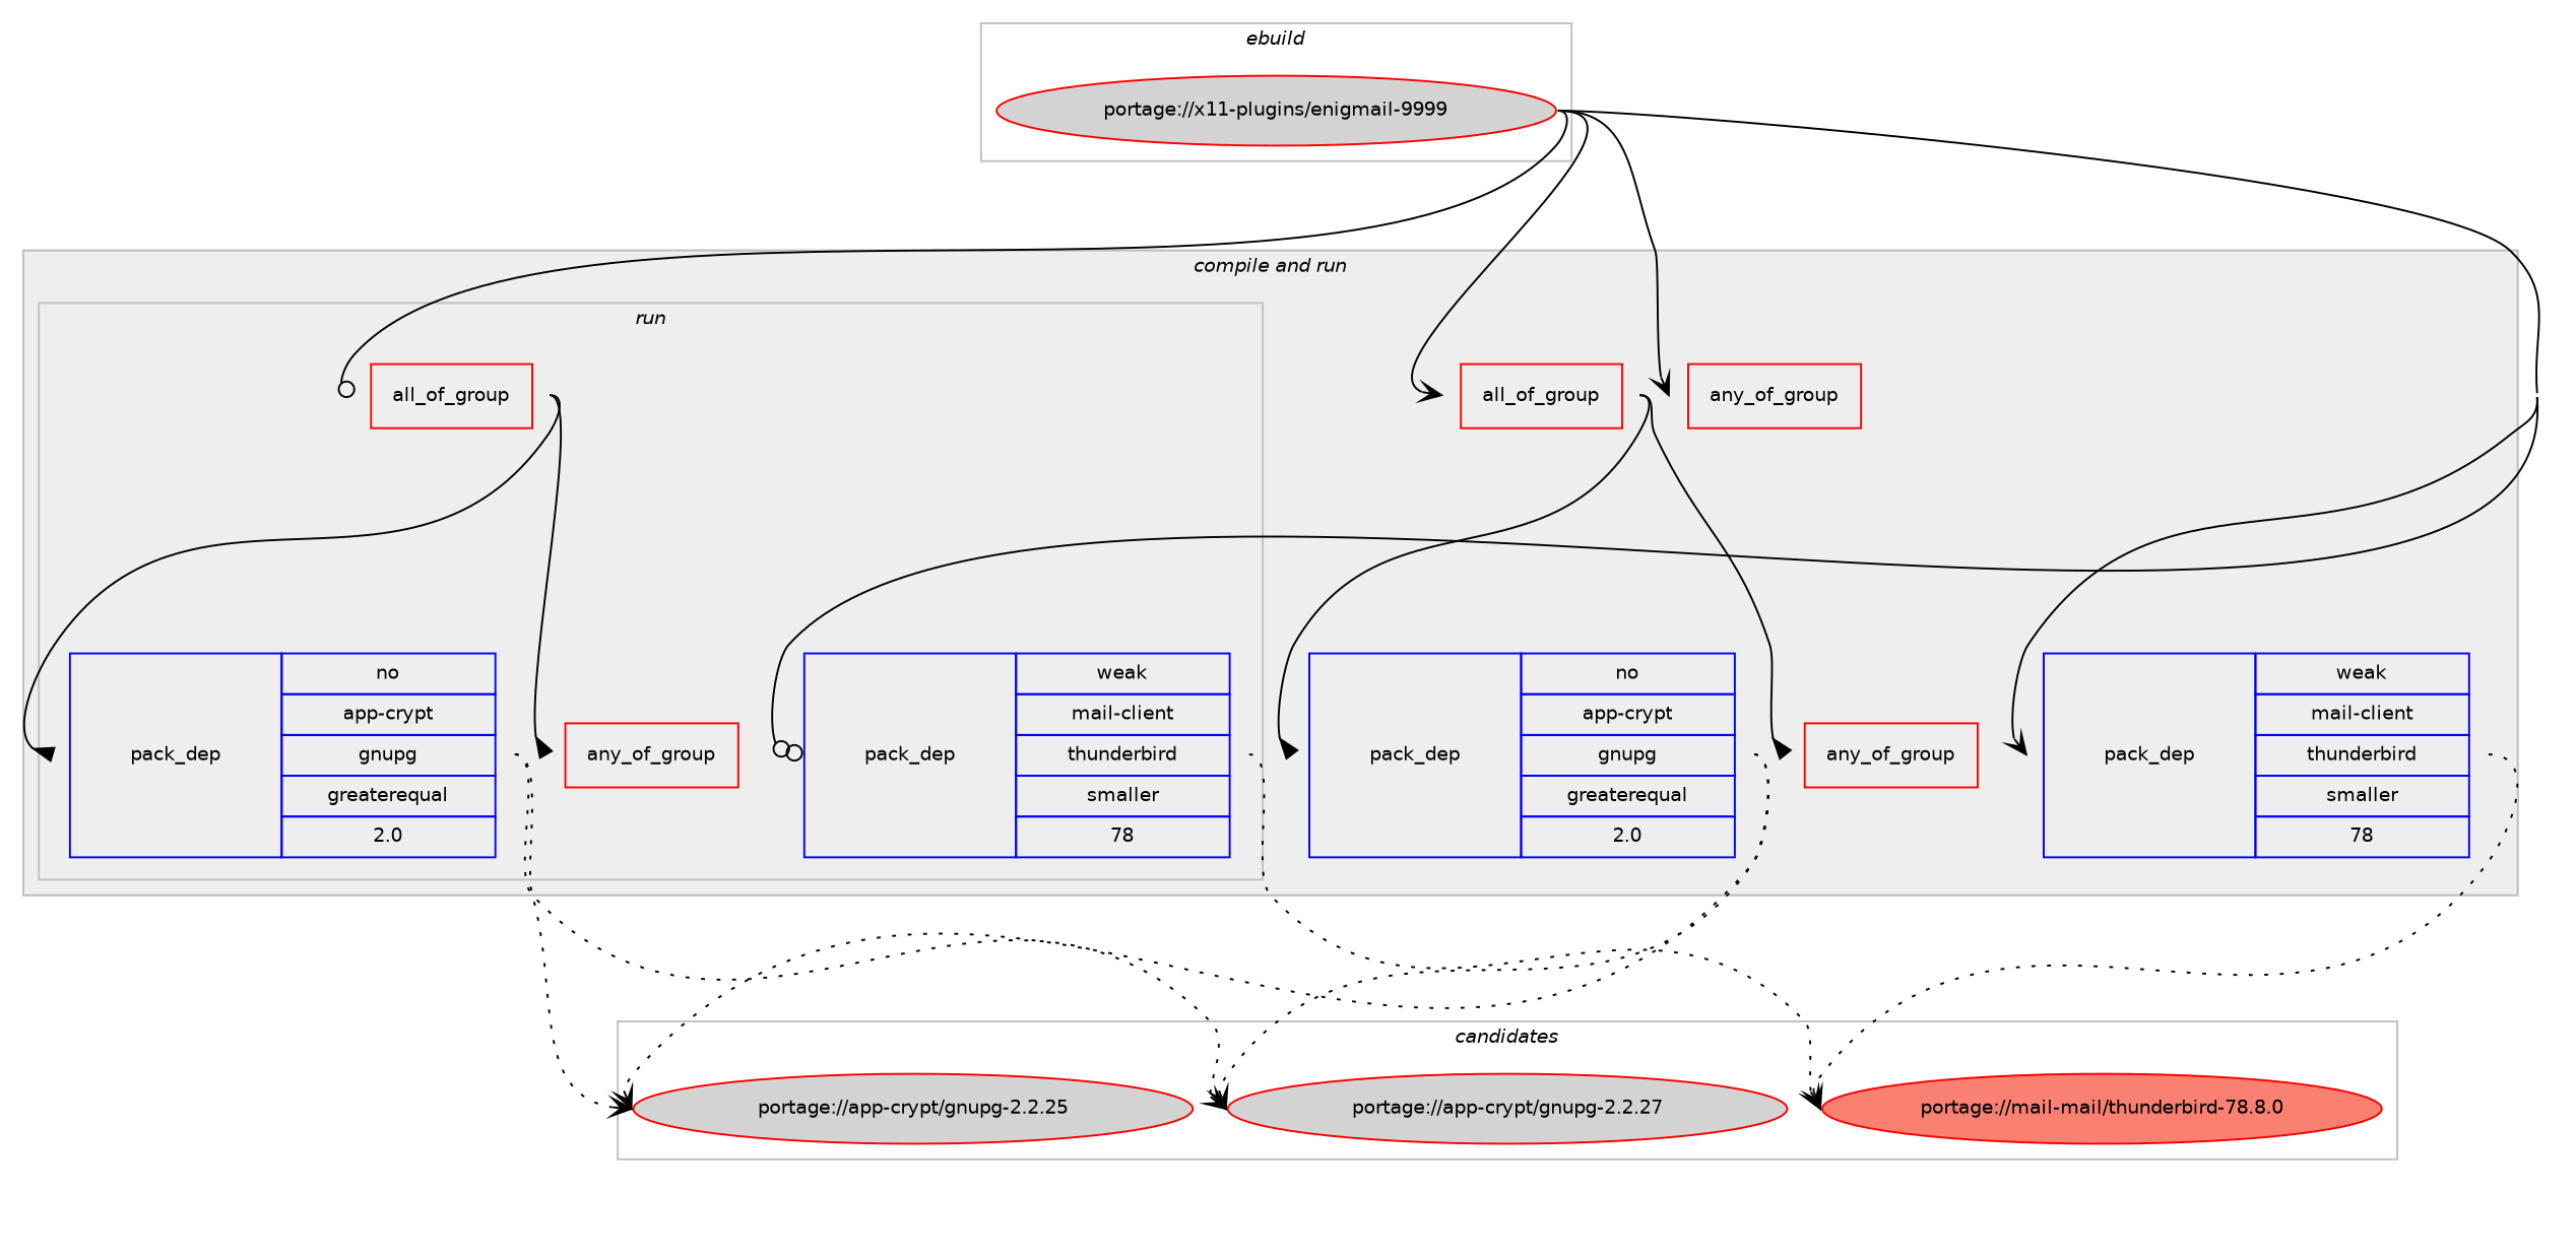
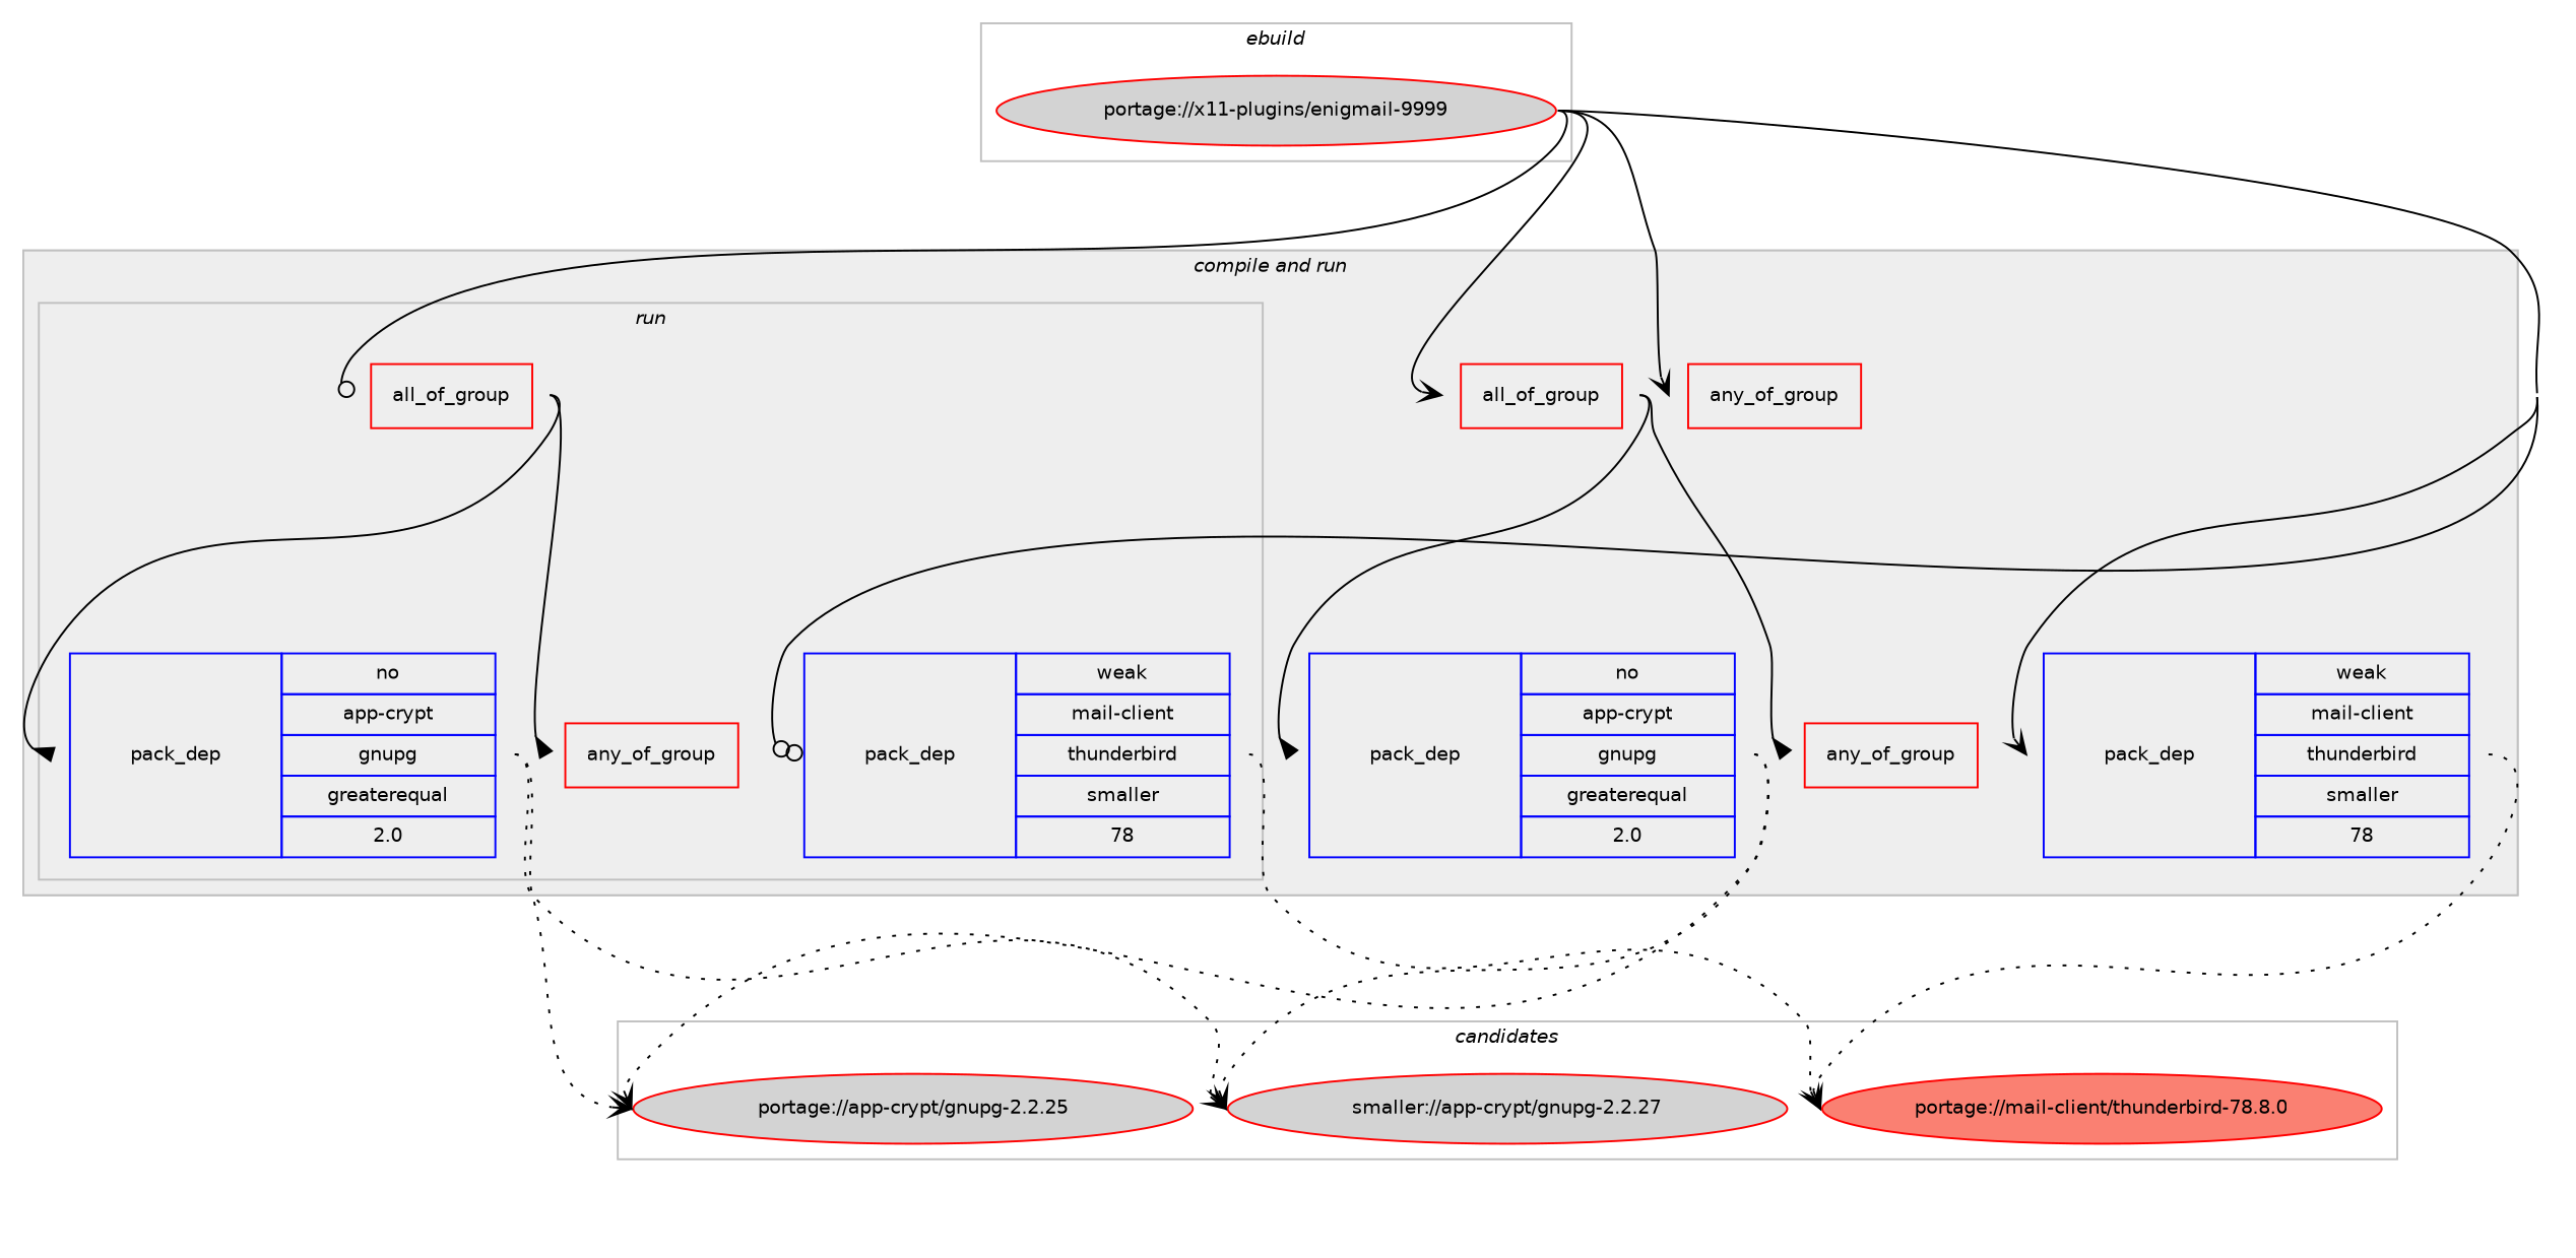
  digraph {
    compound=true
    concentrate=true
    fontname=Helvetica
    fontsize=10
    newrank=true
    rankdir=TB
    ranksep=1.5
    node [color=red fontname=Helvetica fontsize=10 shape=none]
    edge [arrowhead=vee headport=w style=solid tailport=e weight=20]
    n1 [fillcolor=lightgrey label="portage://x11-plugins/enigmail-9999" style=filled width=4 shape=""]
    n2 [color=blue label=<<TABLE BORDER="0" CELLBORDER="1" CELLSPACING="0" CELLPADDING="4" WIDTH="220"><TR><TD ROWSPAN="6" CELLPADDING="30">pack_dep</TD></TR><TR><TD WIDTH="110">no</TD></TR><TR><TD>app-crypt</TD></TR><TR><TD>gnupg</TD></TR><TR><TD>greaterequal</TD></TR><TR><TD>2.0</TD></TR></TABLE>>]
    n3 [label=<<TABLE BORDER="0" CELLBORDER="1" CELLSPACING="0" CELLPADDING="4"><TR><TD CELLPADDING="10">any_of_group</TD></TR></TABLE>>]
    n4 [label=<<TABLE BORDER="0" CELLBORDER="1" CELLSPACING="0" CELLPADDING="4"><TR><TD CELLPADDING="10">all_of_group</TD></TR></TABLE>>]
    n5 [label=<<TABLE BORDER="0" CELLBORDER="1" CELLSPACING="0" CELLPADDING="4"><TR><TD CELLPADDING="10">any_of_group</TD></TR></TABLE>>]
    n6 [color=blue label=<<TABLE BORDER="0" CELLBORDER="1" CELLSPACING="0" CELLPADDING="4" WIDTH="220"><TR><TD ROWSPAN="6" CELLPADDING="30">pack_dep</TD></TR><TR><TD WIDTH="110">weak</TD></TR><TR><TD>mail-client</TD></TR><TR><TD>thunderbird</TD></TR><TR><TD>smaller</TD></TR><TR><TD>78</TD></TR></TABLE>>]
    n7 [color=blue label=<<TABLE BORDER="0" CELLBORDER="1" CELLSPACING="0" CELLPADDING="4" WIDTH="220"><TR><TD ROWSPAN="6" CELLPADDING="30">pack_dep</TD></TR><TR><TD WIDTH="110">no</TD></TR><TR><TD>app-crypt</TD></TR><TR><TD>gnupg</TD></TR><TR><TD>greaterequal</TD></TR><TR><TD>2.0</TD></TR></TABLE>>]
    n8 [label=<<TABLE BORDER="0" CELLBORDER="1" CELLSPACING="0" CELLPADDING="4"><TR><TD CELLPADDING="10">any_of_group</TD></TR></TABLE>>]
    n9 [label=<<TABLE BORDER="0" CELLBORDER="1" CELLSPACING="0" CELLPADDING="4"><TR><TD CELLPADDING="10">all_of_group</TD></TR></TABLE>>]
    n10 [color=blue label=<<TABLE BORDER="0" CELLBORDER="1" CELLSPACING="0" CELLPADDING="4" WIDTH="220"><TR><TD ROWSPAN="6" CELLPADDING="30">pack_dep</TD></TR><TR><TD WIDTH="110">weak</TD></TR><TR><TD>mail-client</TD></TR><TR><TD>thunderbird</TD></TR><TR><TD>smaller</TD></TR><TR><TD>78</TD></TR></TABLE>>]
    n11 [fillcolor=lightgrey label="portage://app-crypt/gnupg-2.2.25" style=filled width=4 shape=""]
-   n12 [fillcolor=lightgrey label="portage://app-crypt/gnupg-2.2.27" style=filled width=4 shape=""]
-   n13 [fillcolor=salmon label="portage://mail-mail/thunderbird-78.8.0" style=filled width=4 shape=""]
+   n12 [fillcolor=lightgrey label="smaller://app-crypt/gnupg-2.2.27" style=filled width=4 shape=""]
+   n13 [fillcolor=salmon label="portage://mail-client/thunderbird-78.8.0" style=filled width=4 shape=""]
    subgraph cluster_1 {
      color=gray
      label=<<i>ebuild</i>>
      rank=same
      n1
    }
    subgraph cluster_2 {
      color=gray
      label=<<i>dependencies</i>>
      subgraph cluster_3 {
        color=gray
        fillcolor="#eeeeee"
        label=<<i>compile</i>>
        style=filled
        subgraph sub_4 {
          color=gray
          fillcolor="#eeeeee"
          label=<<i>compile</i>>
          style=filled
          n4
          subgraph sub_5 {
            color=gray
            fillcolor="#eeeeee"
            label=<<i>compile</i>>
            style=filled
            n2
          }
          subgraph sub_6 {
            color=gray
            fillcolor="#eeeeee"
            label=<<i>compile</i>>
            style=filled
            n3
          }
        }
        subgraph sub_7 {
          color=gray
          fillcolor="#eeeeee"
          label=<<i>compile</i>>
          style=filled
          n5
        }
        subgraph sub_8 {
          color=gray
          fillcolor="#eeeeee"
          label=<<i>compile</i>>
          style=filled
          n6
        }
      }
      subgraph cluster_9 {
        color=gray
        fillcolor="#eeeeee"
        label=<<i>compile and run</i>>
        style=filled
      }
      subgraph cluster_10 {
        color=gray
        fillcolor="#eeeeee"
        label=<<i>run</i>>
        style=filled
        subgraph sub_11 {
          color=gray
          fillcolor="#eeeeee"
          label=<<i>run</i>>
          style=filled
          n9
          subgraph sub_12 {
            color=gray
            fillcolor="#eeeeee"
            label=<<i>run</i>>
            style=filled
            n7
          }
          subgraph sub_13 {
            color=gray
            fillcolor="#eeeeee"
            label=<<i>run</i>>
            style=filled
            n8
          }
        }
        subgraph sub_14 {
          color=gray
          fillcolor="#eeeeee"
          label=<<i>run</i>>
          style=filled
          n10
        }
      }
    }
    subgraph cluster_15 {
      color=gray
      label=<<i>candidates</i>>
      rank=same
      subgraph sub_16 {
        color=black
        label=<<i>candidates</i>>
        nodesep=1
        rank=same
        n11
        n12
      }
      subgraph sub_17 {
        color=black
        label=<<i>candidates</i>>
        nodesep=1
        rank=same
        n13
      }
      subgraph sub_18 {
        color=black
        label=<<i>candidates</i>>
        nodesep=1
        rank=same
        n11
        n12
      }
      subgraph sub_19 {
        color=black
        label=<<i>candidates</i>>
        nodesep=1
        rank=same
        n13
      }
    }
    n1 -> n4
    n1 -> n5
    n1 -> n6
    n1 -> n9 [arrowhead=odot]
    n1 -> n10 [arrowhead=odot]
    n2 -> n11 [style=dotted weight=100]
    n2 -> n12 [style=dotted weight=100]
    n4 -> n2 [arrowhead=inv]
    n4 -> n3 [arrowhead=inv]
    n6 -> n13 [style=dotted weight=100]
    n7 -> n11 [style=dotted weight=100]
    n7 -> n12 [style=dotted weight=100]
    n9 -> n7 [arrowhead=inv]
    n9 -> n8 [arrowhead=inv]
    n10 -> n13 [style=dotted weight=100]
  }
